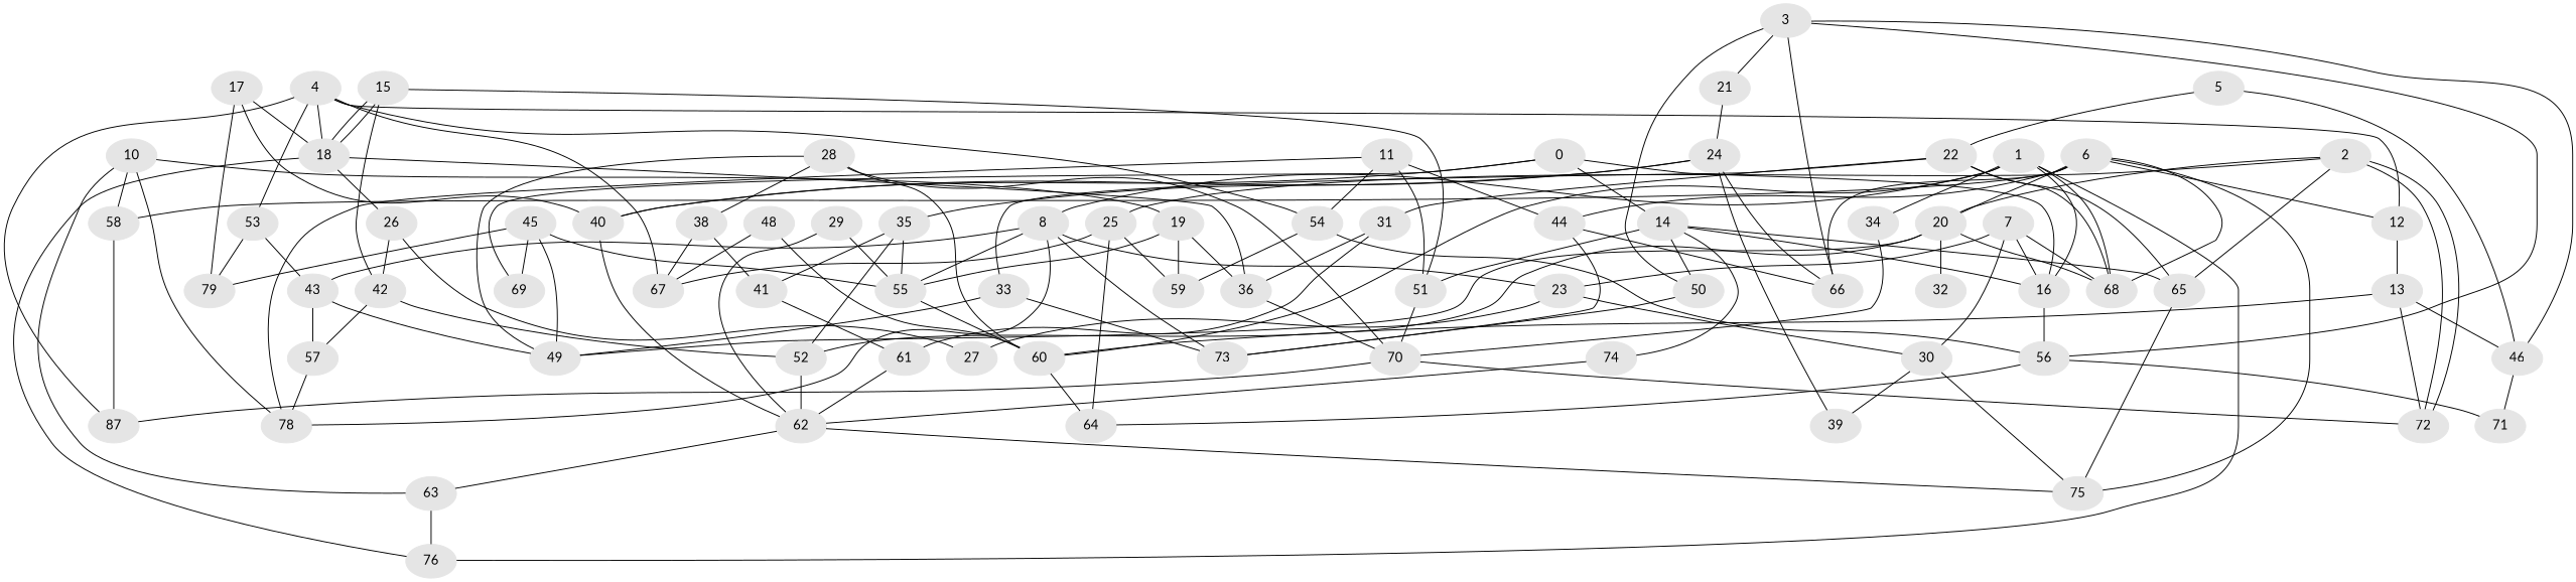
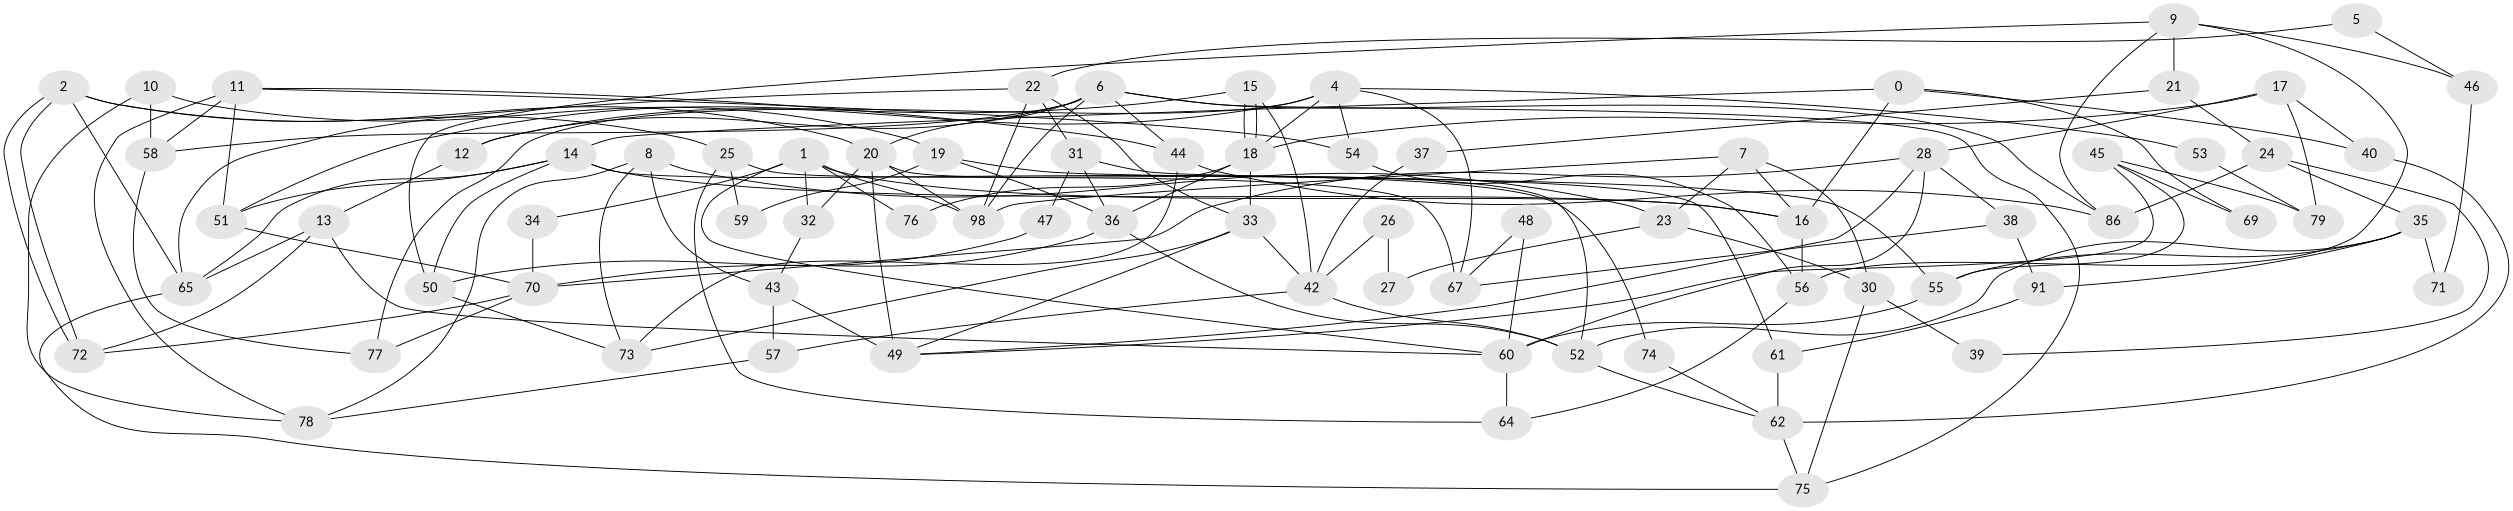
  graph {
    fontname=Lato
    node [color=gray90 fontname=Lato style=filled]
    edge [fontname=Lato]
    1
    8
    16
    34
    60
-   68
+   68 [label=98]
    76
    73
    23
    43
    55
    78
    56
    70
    64
    2
    20
    25
    65
    72
    32
    49
    52
    67
    59
    75
    n27 [label=0]
    14
    40
    69
    50
    51
    74
    62
    4
    12
    18
    53
    54
-   77 [label=87]
+   77
    13
    33
    36
    79
    5
    22
    46
    31
    71
    6
    44
    58
-   66
+   66 [label=86]
    7
    30
    27
    39
    57
-   9 [label=3]
+   9
    21
    24
+   37
    10
    19
-   63
    11
    15
    42
    17
    28
    38
    35
+   47
    61
-   41
+   41 [label=91]
    26
-   29
    45
    48
-   1 -- 8
+   1 -- 32
    1 -- 16
    1 -- 34
    1 -- 60
    1 -- 68
    1 -- 76
    8 -- 73
    8 -- 23
    8 -- 43
-   8 -- 55
    8 -- 78
    16 -- 56
    34 -- 70
    60 -- 64
    23 -- 30
    23 -- 27
    43 -- 49
    43 -- 57
    55 -- 60
    56 -- 64
    70 -- 72
    70 -- 77
    2 -- 20
    2 -- 25
    2 -- 65
    2 -- 72
    2 -- 72
    20 -- 68
    20 -- 32
    20 -- 49
    20 -- 52
    25 -- 64
    25 -- 67
    25 -- 59
    65 -- 75
-   53 -- 43
+   32 -- 43
    52 -- 62
    n27 -- 16
    n27 -- 14
    n27 -- 40
    n27 -- 69
    14 -- 16
    14 -- 65
    14 -- 50
    14 -- 51
    14 -- 74
    40 -- 62
    50 -- 73
    51 -- 70
    74 -- 62
    62 -- 75
-   62 -- 63
    4 -- 67
    4 -- 12
    4 -- 18
    4 -- 53
    4 -- 54
    4 -- 77
    12 -- 13
    18 -- 76
-   18 -- 26
+   18 -- 33
    18 -- 36
    53 -- 79
    54 -- 56
-   54 -- 59
    13 -- 60
    13 -- 72
-   13 -- 46
+   13 -- 65
    33 -- 73
    33 -- 49
+   33 -- 42
    36 -- 70
+   36 -- 52
    5 -- 22
    5 -- 46
    22 -- 68
    22 -- 65
    22 -- 33
    22 -- 31
    46 -- 71
    31 -- 36
+   31 -- 47
    31 -- 61
    6 -- 68
    6 -- 20
    6 -- 75
    6 -- 12
    6 -- 44
    6 -- 58
    6 -- 66
    44 -- 73
    44 -- 66
    58 -- 77
    7 -- 16
    7 -- 68
    7 -- 23
    7 -- 30
    30 -- 75
    30 -- 39
    57 -- 78
    9 -- 56
    9 -- 50
    9 -- 46
    9 -- 66
    9 -- 21
    21 -- 24
-   24 -- 40
+   21 -- 37
    24 -- 66
    24 -- 39
    24 -- 35
+   37 -- 42
    10 -- 78
    10 -- 58
    10 -- 19
-   10 -- 63
    19 -- 55
    19 -- 59
    19 -- 36
-   63 -- 76
    11 -- 78
    11 -- 51
    11 -- 54
    11 -- 44
+   11 -- 58
    15 -- 51
    15 -- 18
    15 -- 18
    15 -- 42
    42 -- 52
    42 -- 57
    17 -- 40
    17 -- 18
    17 -- 79
+   17 -- 28
    28 -- 60
    28 -- 70
    28 -- 49
    28 -- 38
    38 -- 67
    38 -- 41
    35 -- 55
    35 -- 52
-   56 -- 71
+   35 -- 71
    35 -- 41
+   47 -- 50
    61 -- 62
    41 -- 61
    26 -- 27
    26 -- 42
-   29 -- 55
-   29 -- 62
    45 -- 55
    45 -- 49
    45 -- 69
    45 -- 79
    48 -- 60
    48 -- 67
  }
